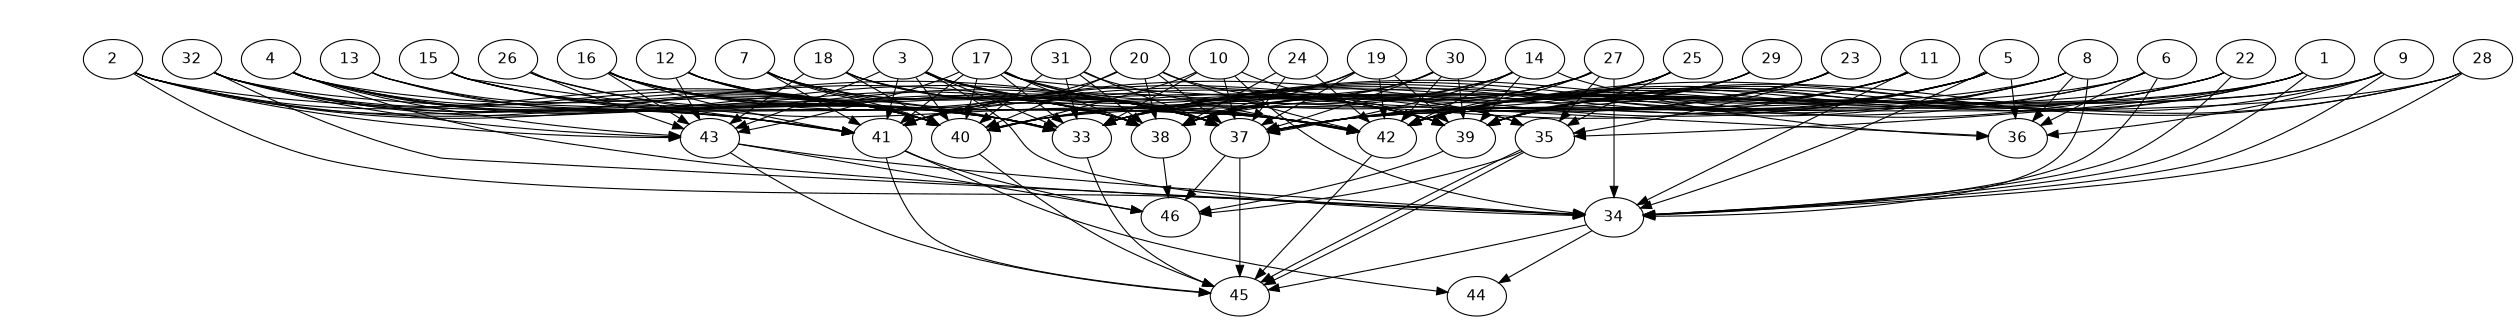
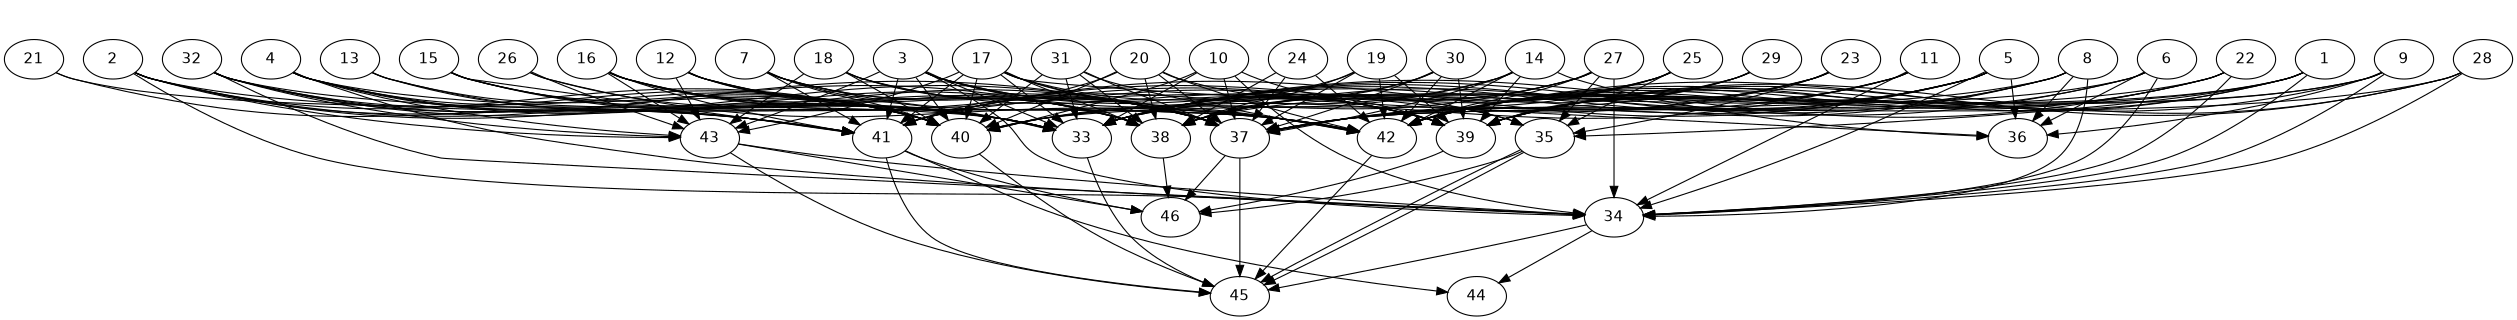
  digraph {
    fontname="DejaVu Sans"
    node [alpha=0.09 fontname="DejaVu Sans"]
    edge [fontname="DejaVu Sans"]
    1 [alpha=0.05 expect_size=217633628598764352]
    33 [expect_size=661199759636177092608]
    34 [alpha=0.08 expect_size=8214568836374586368]
    35 [alpha=0.06 expect_size=272610352186205184]
    37 [expect_size=1062732091742373281792]
    39 [alpha=0.08 expect_size=2917737942496162304]
    42 [alpha=0.06 expect_size=915270063159706880]
    45 [expect_size=864044416274304896]
    44 [alpha=0.07 expect_size=1360970791353313]
    46 [expect_size=7806938570262301]
    2 [alpha=0.04 expect_size=195751793934097888]
    40 [expect_size=664035973421697664]
    41 [alpha=0.02 expect_size=593739282405352320]
    43 [alpha=0.05 expect_size=886363925485566558208]
    3 [alpha=0.02 expect_size=1370833738614265872384]
    4 [alpha=0.01 expect_size=959376809432973312000]
    5 [expect_size=3922954907669228032]
    36 [alpha=0.15 expect_size=190268259477101856]
    38 [alpha=0.12 expect_size=14169226866335684]
    6 [alpha=0.17 expect_size=4823449340245760000]
    7 [alpha=0.12 expect_size=81943736590926496]
    8 [alpha=0.00 expect_size=152602208006372288]
    9 [alpha=0.16 expect_size=227083760225837024]
    10 [alpha=0.01 expect_size=3835130008385798144]
    11 [alpha=0.07 expect_size=4048660838580793]
    12 [alpha=0.17 expect_size=232079765022877824]
    13 [alpha=0.14 expect_size=15300798000135742]
    14 [alpha=0.12 expect_size=48164092489154840]
    15 [alpha=0.08 expect_size=2595055149021652844544]
    16 [alpha=0.10 expect_size=56062190393225056]
    17 [alpha=0.00 expect_size=1449788919612591616]
    18 [alpha=0.02 expect_size=175401329174503104]
    19 [alpha=0.13 expect_size=45370702708512256]
    20 [alpha=0.04 expect_size=439791533518548160]
+   21 [alpha=0.12 expect_size=12322426895716275191808]
    22 [alpha=0.08 expect_size=142596506566031808]
    23 [alpha=0.02 expect_size=50093155296056752]
    24 [alpha=0.04 expect_size=2900430010362987008]
    25 [alpha=0.17 expect_size=9814441029282859843584]
    26 [alpha=0.19 expect_size=690871472037660983296]
    27 [alpha=0.10 expect_size=2518918194889754673152]
    28 [alpha=0.03 expect_size=6234110511774599]
    29 [alpha=0.14 expect_size=132394335778032000]
    30 [alpha=0.13 expect_size=18883400779018236]
    31 [alpha=0.06 expect_size=2296923331140358504448]
    32 [alpha=0.15 expect_size=118949189029494144]
    1 -> 33
    1 -> 34
    1 -> 35
    1 -> 37
    1 -> 39
    1 -> 42
    33 -> 45
    34 -> 45
    34 -> 44
    35 -> 45
    35 -> 45
    35 -> 46
    37 -> 45
    37 -> 46
    39 -> 46
    42 -> 45
    2 -> 33
    2 -> 34
    2 -> 37
    2 -> 42
    2 -> 40
    2 -> 41
    2 -> 43
    40 -> 45
    41 -> 45
    41 -> 44
    41 -> 46
    43 -> 34
    43 -> 45
    43 -> 46
    3 -> 33
    3 -> 34
    3 -> 35
    3 -> 37
    3 -> 39
    3 -> 42
    3 -> 40
    3 -> 41
    3 -> 43
    4 -> 33
    4 -> 34
    4 -> 37
    4 -> 42
    4 -> 40
    4 -> 41
    4 -> 43
    5 -> 33
    5 -> 34
    5 -> 37
    5 -> 39
    5 -> 42
    5 -> 41
    5 -> 36
    5 -> 38
    38 -> 46
    6 -> 33
    6 -> 34
    6 -> 42
    6 -> 41
    6 -> 36
    7 -> 33
    7 -> 37
    7 -> 42
    7 -> 40
    7 -> 41
    7 -> 38
    8 -> 33
    8 -> 34
    8 -> 37
    8 -> 42
    8 -> 40
    8 -> 36
    9 -> 33
    9 -> 34
    9 -> 39
    9 -> 36
    9 -> 38
    10 -> 33
    10 -> 34
    10 -> 37
    10 -> 39
    10 -> 40
    11 -> 33
    11 -> 34
    11 -> 39
    11 -> 42
    11 -> 40
    12 -> 33
    12 -> 37
    12 -> 39
    12 -> 40
    12 -> 43
    12 -> 38
    13 -> 33
    13 -> 40
    13 -> 41
    14 -> 37
    14 -> 39
    14 -> 42
    14 -> 40
    14 -> 41
    14 -> 36
    15 -> 33
    15 -> 37
    15 -> 40
    15 -> 41
    15 -> 38
    16 -> 33
    16 -> 37
    16 -> 39
    16 -> 40
    16 -> 41
    16 -> 43
    16 -> 38
    17 -> 33
    17 -> 37
    17 -> 39
    17 -> 42
    17 -> 40
    17 -> 41
    17 -> 43
    17 -> 36
    17 -> 38
    18 -> 37
    18 -> 39
    18 -> 40
    18 -> 43
    18 -> 38
    19 -> 37
    19 -> 39
    19 -> 42
    19 -> 40
    19 -> 38
    20 -> 35
    20 -> 37
    20 -> 42
    20 -> 40
    20 -> 41
    20 -> 38
+   21 -> 33
+   21 -> 41
    22 -> 33
    22 -> 34
    22 -> 37
    22 -> 39
    22 -> 42
    23 -> 35
    23 -> 37
    23 -> 39
    23 -> 42
    23 -> 41
    24 -> 37
    24 -> 42
    24 -> 38
    25 -> 33
    25 -> 35
    25 -> 37
    25 -> 42
    25 -> 38
    26 -> 33
    26 -> 42
    26 -> 43
    27 -> 33
    27 -> 34
    27 -> 35
    27 -> 42
    27 -> 40
    27 -> 38
    28 -> 34
    28 -> 37
    28 -> 39
    28 -> 42
    29 -> 37
    29 -> 39
    29 -> 42
    29 -> 38
    30 -> 33
    30 -> 37
    30 -> 39
    30 -> 42
    30 -> 38
    31 -> 33
    31 -> 37
    31 -> 42
    31 -> 40
    31 -> 38
    32 -> 33
    32 -> 34
    32 -> 42
    32 -> 40
    32 -> 41
    32 -> 43
    32 -> 38
  }
